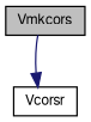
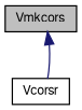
  digraph {
    rankdir=TB
    node [color=black fontname=FreeSans fontsize=10 shape=record style=filled]
    n1 [fillcolor=grey75 fontcolor=black height=0.2 label=Vmkcors width=0.4]
    n2 [fillcolor=white height=0.2 label=Vcorsr width=0.4]
-   n1 -> n2 [color=midnightblue fontname=FreeSans fontsize=10 labelfontname=FreeSans labelfontsize=10 style=solid]
+   n2 -> n1 [color=midnightblue fontname=FreeSans fontsize=10 labelfontname=FreeSans labelfontsize=10 style=solid]
  }
